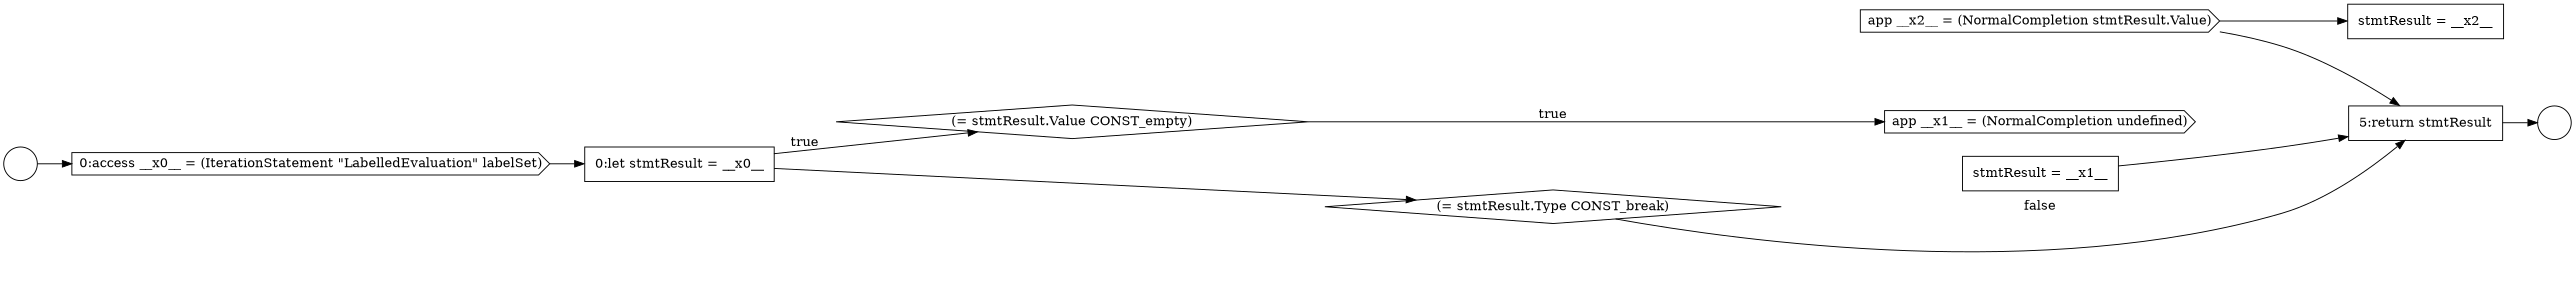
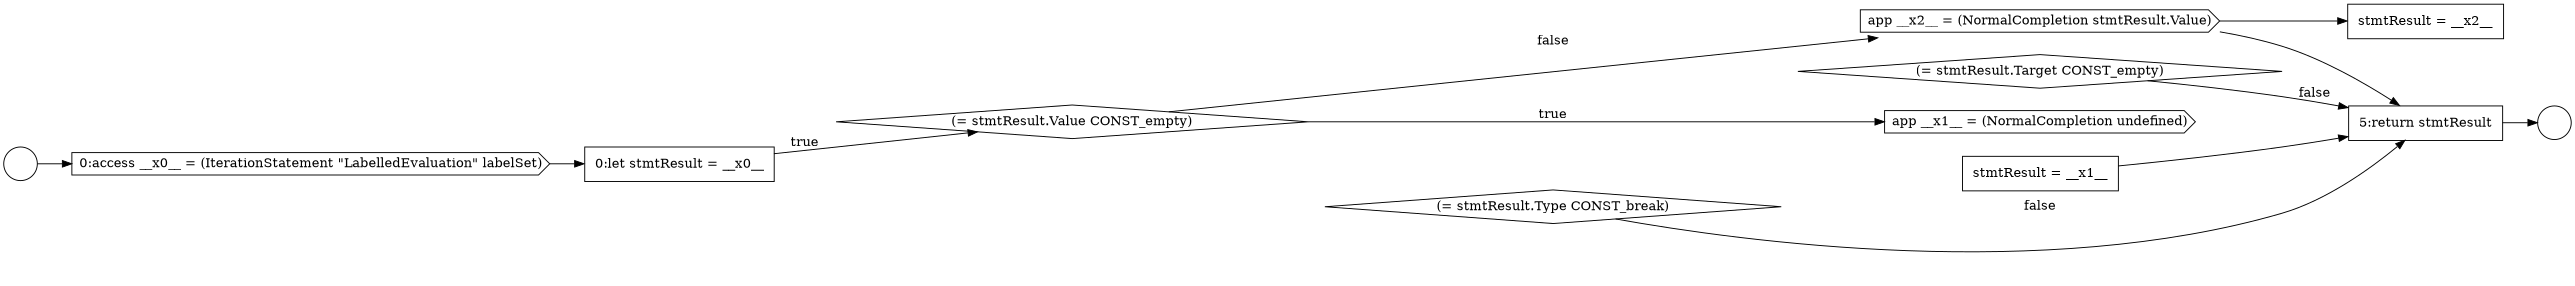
  digraph {
    rankdir=LR
    node [color=black fillcolor=white shape=none style=filled]
    edge [color=black]
+   n1 [label=<<font color="black">(= stmtResult.Target CONST_empty)</font>> shape=diamond]
    n2 [label=<<font color="black">     <table border="0" cellborder="1" cellspacing="0" cellpadding="10">       <tr><td align="left">5:return stmtResult</td></tr>     </table>   </font>> margin=0]
    n3 [label=<<font color="black">(= stmtResult.Value CONST_empty)</font>> shape=diamond]
    n4 [label=<<font color="black">app __x2__ = (NormalCompletion stmtResult.Value)</font>> shape=cds]
    n5 [label=<<font color="black">app __x1__ = (NormalCompletion undefined)</font>> shape=cds]
    n6 [label=" " shape=circle]
    n7 [label=<<font color="black">     <table border="0" cellborder="1" cellspacing="0" cellpadding="10">       <tr><td align="left">stmtResult = __x2__</td></tr>     </table>   </font>> margin=0]
    n8 [label=<<font color="black">0:access __x0__ = (IterationStatement &quot;LabelledEvaluation&quot; labelSet)</font>> shape=cds]
    n9 [label=<<font color="black">     <table border="0" cellborder="1" cellspacing="0" cellpadding="10">       <tr><td align="left">0:let stmtResult = __x0__</td></tr>     </table>   </font>> margin=0]
    n10 [label=<<font color="black">(= stmtResult.Type CONST_break)</font>> shape=diamond]
    n11 [label=<<font color="black">     <table border="0" cellborder="1" cellspacing="0" cellpadding="10">       <tr><td align="left">stmtResult = __x1__</td></tr>     </table>   </font>> margin=0]
    n12 [label=" " shape=circle]
+   n1 -> n2 [label=<<font color="black">false</font>>]
    n2 -> n6
+   n3 -> n4 [label=<<font color="black">false</font>>]
    n3 -> n5 [label=<<font color="black">true</font>>]
    n4 -> n2
    n4 -> n7
    n8 -> n9
    n9 -> n3 [label=<<font color="black">true</font>>]
-   n9 -> n10
    n10 -> n2 [label=<<font color="black">false</font>>]
    n11 -> n2
    n12 -> n8
  }
